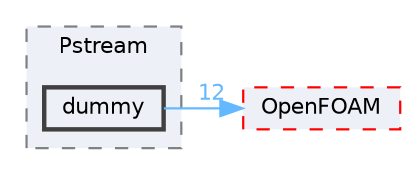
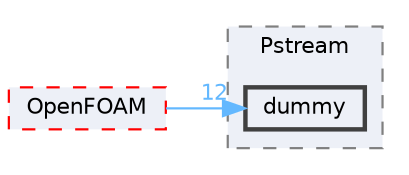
  digraph {
    compound=true
    rankdir=LR
    node [fillcolor="#edf0f7" fontname=Helvetica fontsize=10 shape=box]
    n1 [color=grey25 height=0.2 label=dummy style="filled,bold" width=0.4]
    n2 [color=red height=0.2 label=OpenFOAM style="filled,dashed" width=0.4]
    subgraph cluster_1 {
      bgcolor="#edf0f7"
      fontname=Helvetica
      fontsize=10
      label=Pstream
      pencolor=grey50
      style="filled,dashed"
      n1
    }
-   n1 -> n2 [color=steelblue1 fontcolor=steelblue1 fontname=Helvetica fontsize=10 headlabel=12 labeldistance=1.5 labelfontname=Helvetica labelfontsize=10]
+   n2 -> n1 [color=steelblue1 fontcolor=steelblue1 fontname=Helvetica fontsize=10 headlabel=12 labeldistance=1.5 labelfontname=Helvetica labelfontsize=10]
  }
